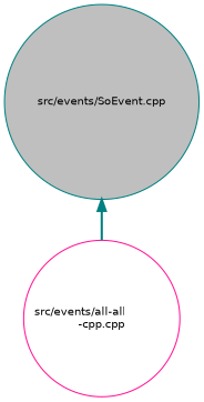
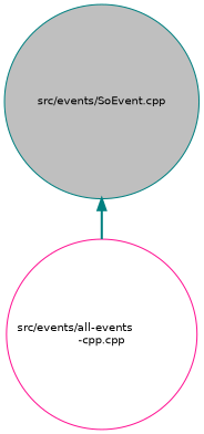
  digraph {
    node [fontname=Helvetica fontsize=10 shape=circle style=filled]
    n1 [color=teal fillcolor=grey75 fontcolor=black height=0.2 label="src/events/SoEvent.cpp" width=0.4]
-   n2 [color=deeppink fillcolor=white height=0.2 label="src/events/all-all\l-cpp.cpp" width=0.4]
+   n2 [color=deeppink fillcolor=white height=0.2 label="src/events/all-events\l-cpp.cpp" width=0.4]
    n1 -> n2 [color=teal dir=back fontname=Helvetica fontsize=10 labelfontname=Helvetica labelfontsize=10 style=bold]
  }
